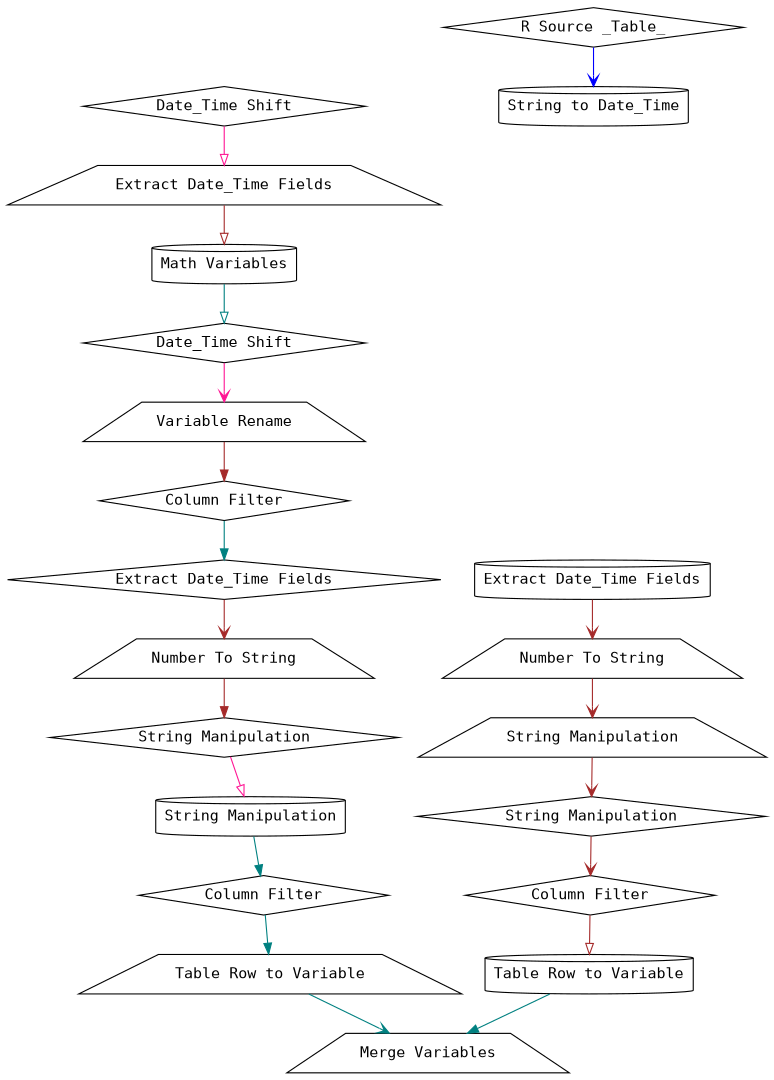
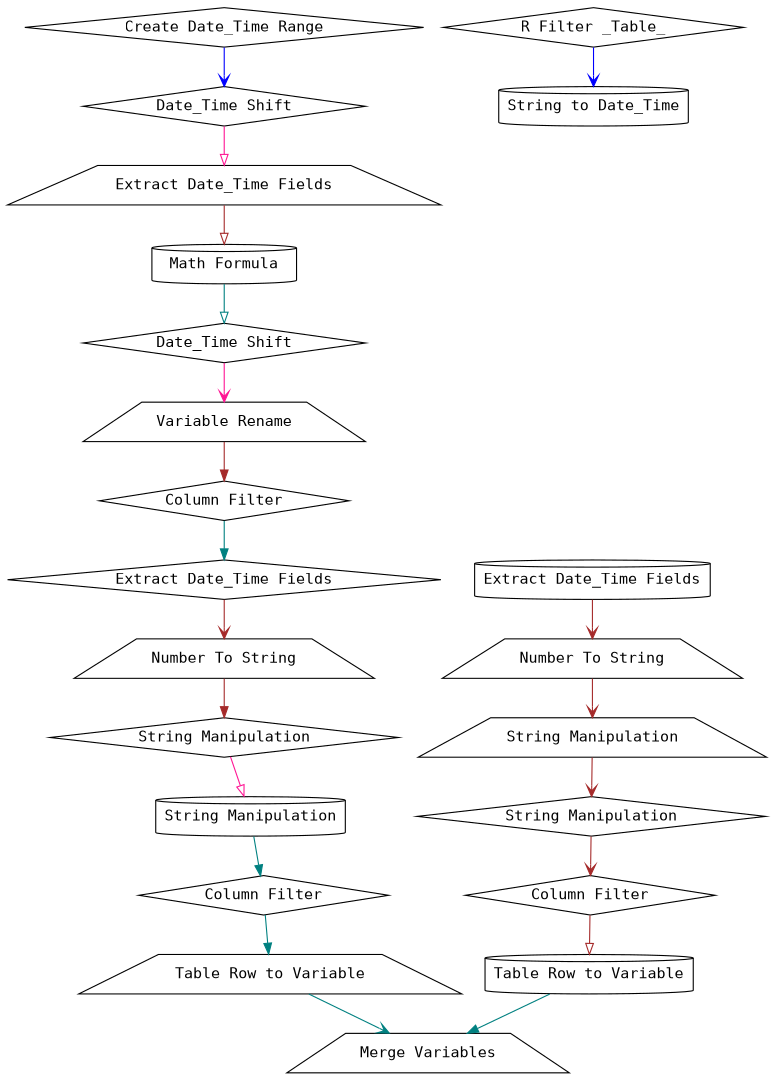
  digraph {
    fontname="DejaVu Sans Mono"
    rankdir=TB
    node [fontname="DejaVu Sans Mono" shape=diamond]
    edge [arrowhead=vee color=brown fontname="DejaVu Sans Mono"]
    n1 [label="Table Row to Variable" shape=cylinder]
    n2 [label="Merge Variables" shape=trapezium]
-   n3 [label="R Source _Table_"]
+   n3 [label="R Filter _Table_"]
    n4 [label="String to Date_Time" shape=cylinder]
    n5 [label="String Manipulation" shape=cylinder]
    n6 [label="Column Filter"]
    n7 [label="Table Row to Variable" shape=trapezium]
-   n8 [label="Math Variables" shape=cylinder]
+   n8 [label="Math Formula" shape=cylinder]
    n9 [label="Date_Time Shift"]
    n10 [label="Variable Rename" shape=trapezium]
    n11 [label="Column Filter"]
    n12 [label="Extract Date_Time Fields"]
    n13 [label="Number To String" shape=trapezium]
    n14 [label="String Manipulation"]
    n15 [label="Date_Time Shift"]
    n16 [label="Extract Date_Time Fields" shape=trapezium]
    n17 [label="Column Filter"]
    n18 [label="Number To String" shape=trapezium]
    n19 [label="String Manipulation" shape=trapezium]
    n20 [label="String Manipulation"]
    n21 [label="Extract Date_Time Fields" shape=cylinder]
+   n22 [label="Create Date_Time Range"]
    n1 -> n2 [arrowhead=normal color=teal]
    n3 -> n4 [color=blue]
    n5 -> n6 [arrowhead=normal color=teal]
    n6 -> n7 [arrowhead=normal color=teal]
    n7 -> n2 [color=teal]
    n8 -> n9 [arrowhead=onormal color=teal]
    n9 -> n10 [color=deeppink]
    n10 -> n11 [arrowhead=normal]
    n11 -> n12 [arrowhead=normal color=teal]
    n12 -> n13
    n13 -> n14 [arrowhead=normal]
    n14 -> n5 [arrowhead=onormal color=deeppink]
    n15 -> n16 [arrowhead=onormal color=deeppink]
    n16 -> n8 [arrowhead=onormal]
    n17 -> n1 [arrowhead=onormal]
    n18 -> n19
    n19 -> n20
    n20 -> n17
    n21 -> n18
+   n22 -> n15 [color=blue]
  }
